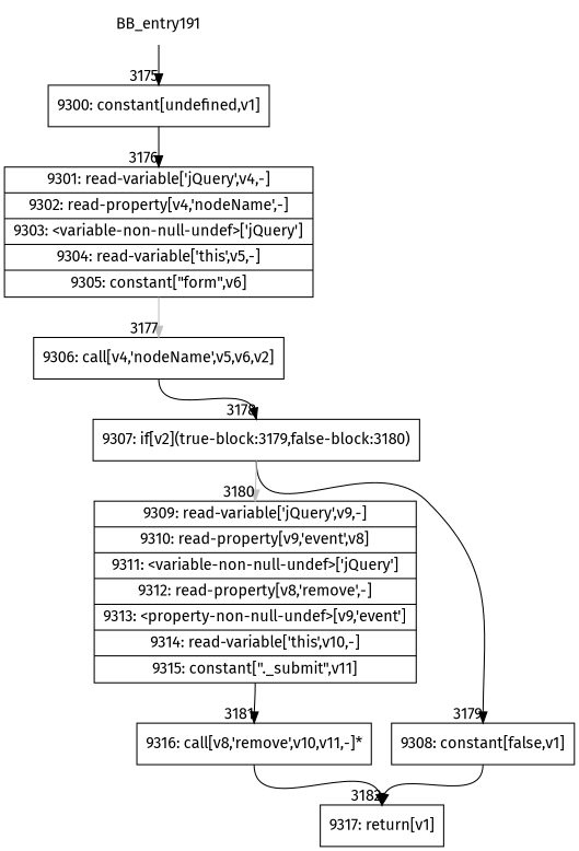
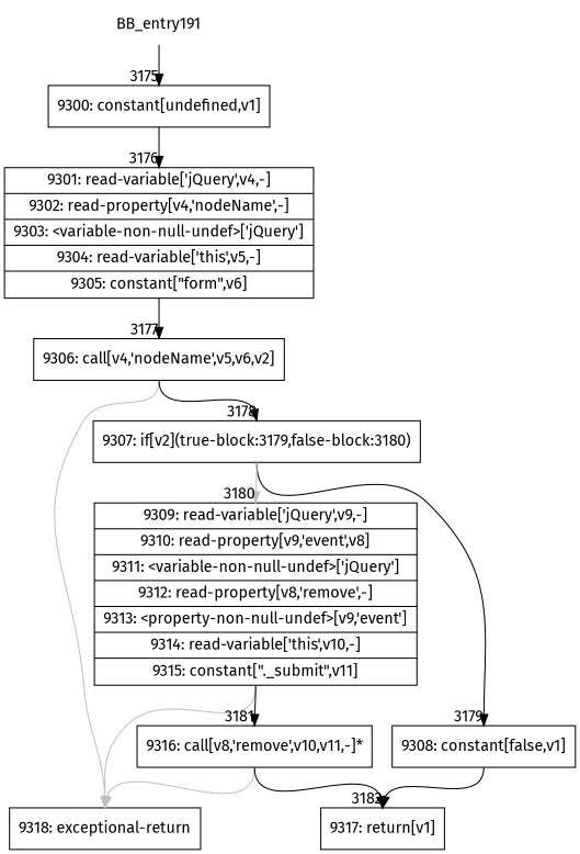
  digraph {
    fontname="Fira Sans"
    rankdir=TD
    node [fontname="Fira Sans" shape=record]
    edge [fontname="Fira Sans" headport=n tailport=s]
    n1 [label=BB_entry191 shape=none]
    n2 [label="{9300: constant[undefined,v1]}"]
    n3 [label="{9301: read-variable['jQuery',v4,-]|9302: read-property[v4,'nodeName',-]|9303: \<variable-non-null-undef\>['jQuery']|9304: read-variable['this',v5,-]|9305: constant[\"form\",v6]}"]
    n4 [label="{9306: call[v4,'nodeName',v5,v6,v2]}"]
+   n5 [label="{9318: exceptional-return}"]
    n6 [label="{9307: if[v2](true-block:3179,false-block:3180)}"]
    n7 [label="{9308: constant[false,v1]}"]
    n8 [label="{9309: read-variable['jQuery',v9,-]|9310: read-property[v9,'event',v8]|9311: \<variable-non-null-undef\>['jQuery']|9312: read-property[v8,'remove',-]|9313: \<property-non-null-undef\>[v9,'event']|9314: read-variable['this',v10,-]|9315: constant[\"._submit\",v11]}"]
    n9 [label="{9317: return[v1]}"]
    n10 [label="{9316: call[v8,'remove',v10,v11,-]*}"]
    n1 -> n2 [headlabel="    3175"]
    n2 -> n3 [headlabel="      3176"]
-   n3 -> n4 [headlabel="      3177" color=gray]
+   n3 -> n4 [headlabel="      3177"]
+   n4 -> n5 [color=gray]
    n4 -> n6 [headlabel="      3178"]
    n6 -> n7 [headlabel="      3179"]
    n6 -> n8 [color=gray headlabel="      3180"]
    n7 -> n9 [headlabel="      3182"]
+   n8 -> n5 [color=gray]
    n8 -> n10 [headlabel="      3181"]
+   n10 -> n5 [color=gray]
    n10 -> n9
  }
